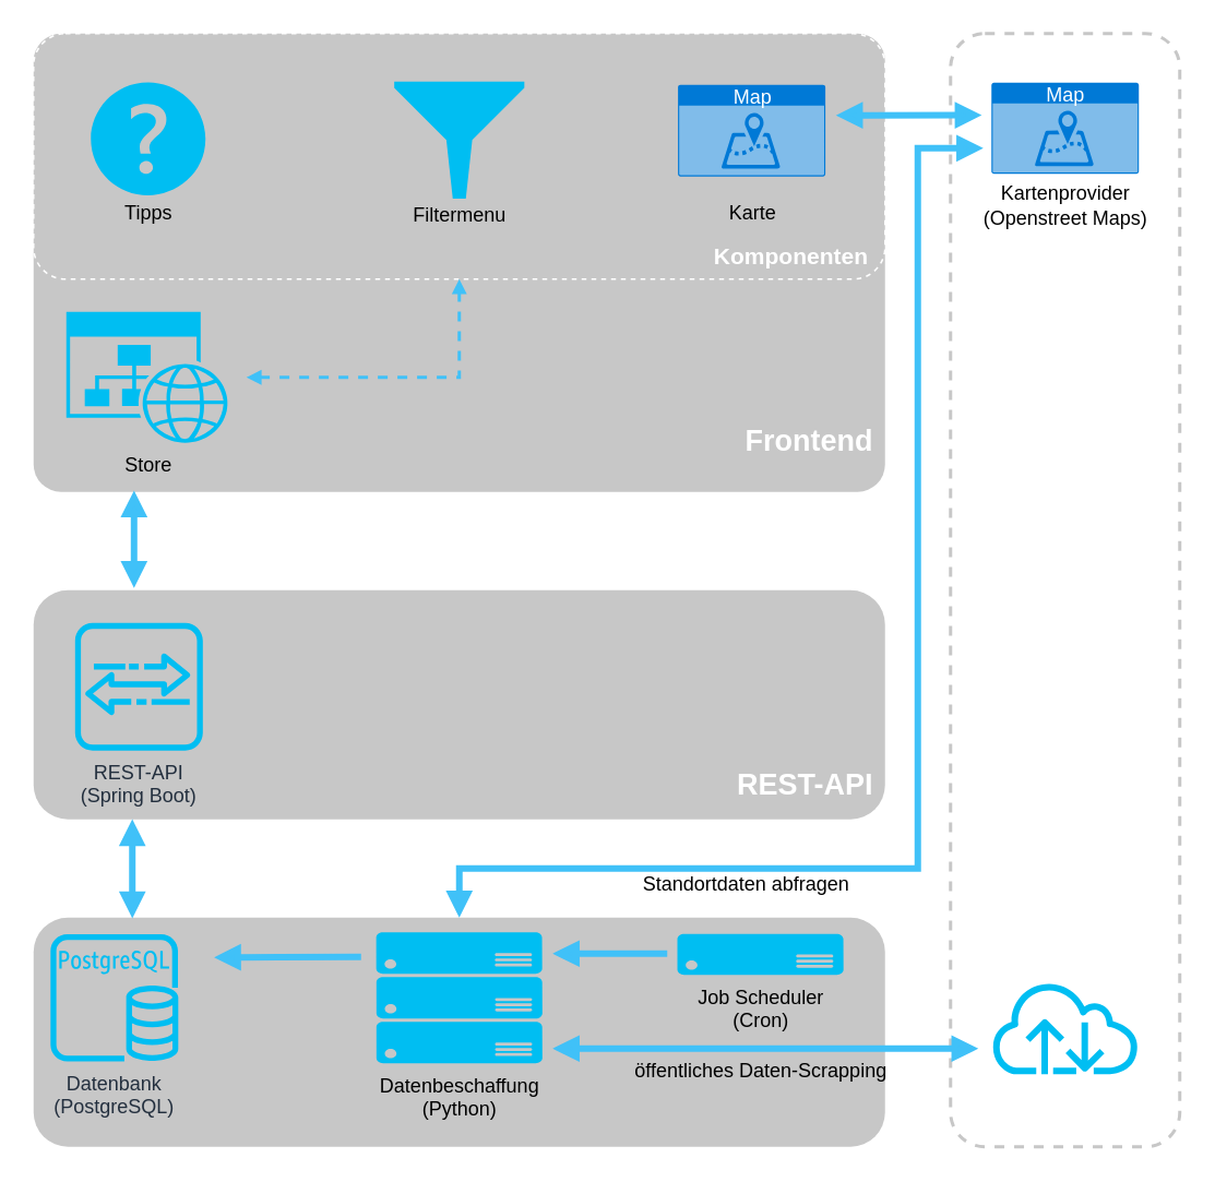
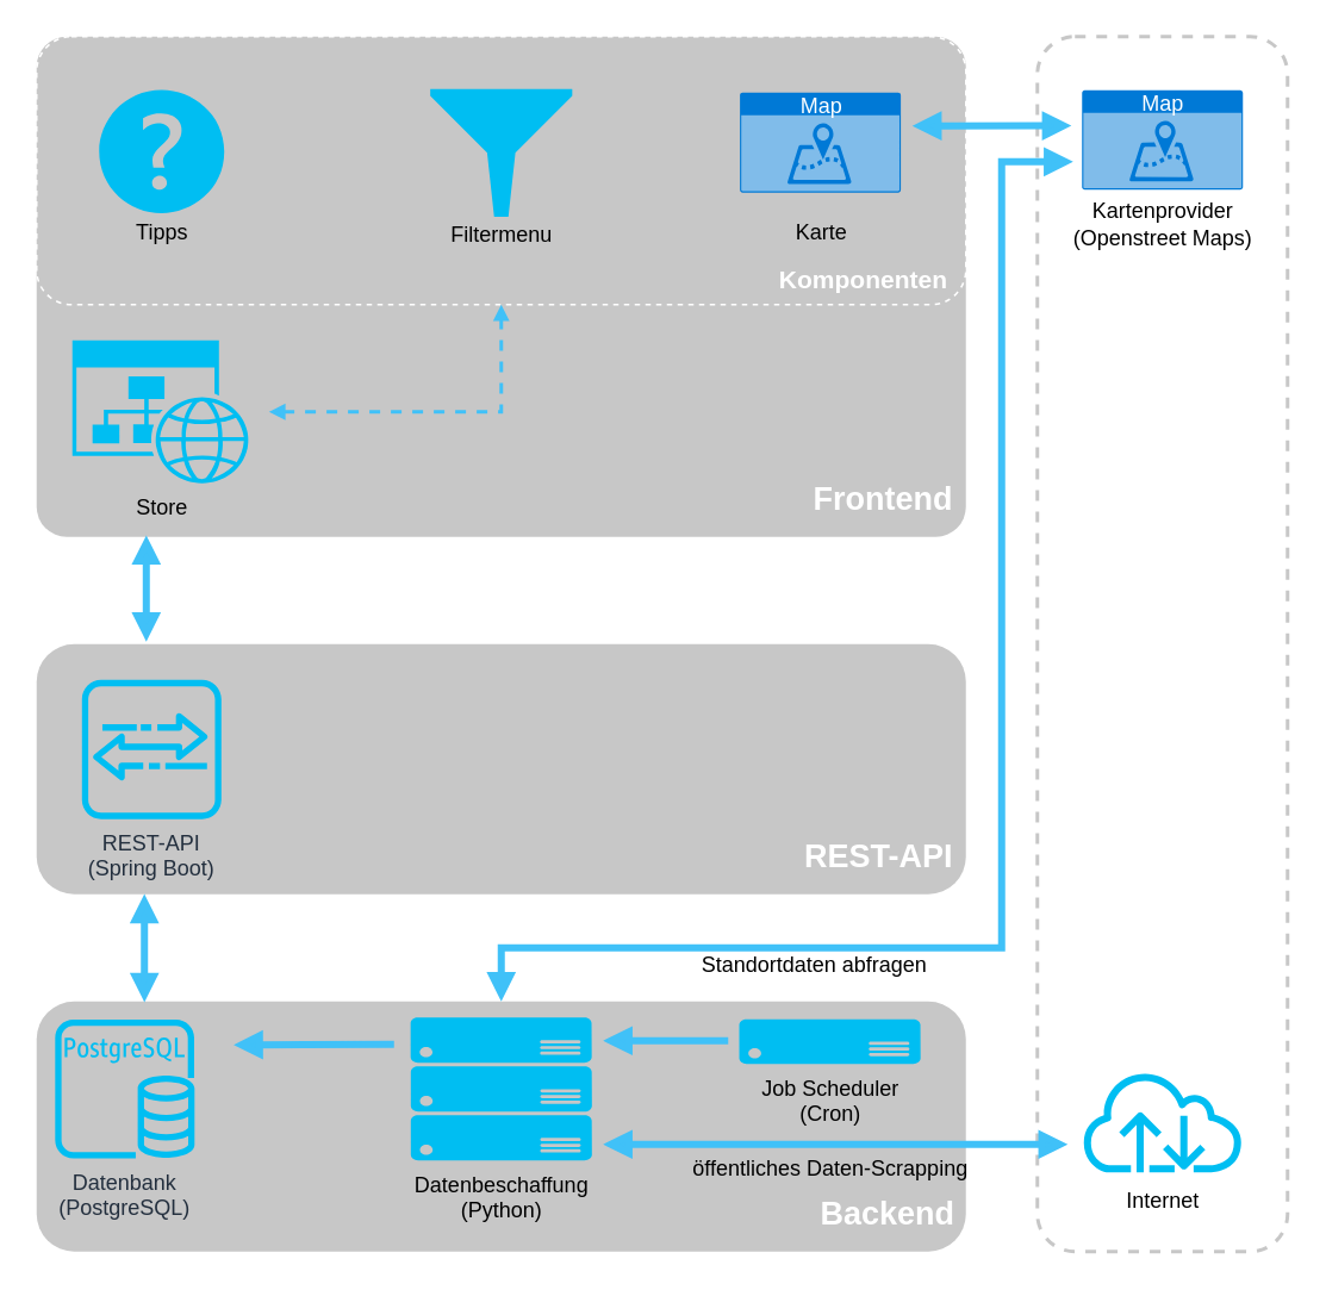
  <mxCell id="0" />
  <mxCell id="1" parent="0" />
  <mxCell id="2" value="" style="rounded=1;whiteSpace=wrap;html=1;labelBackgroundColor=none;fillColor=none;dashed=1;strokeColor=#FFFFFF;" vertex="1" parent="1"><mxGeometry x="20" y="170" width="520" height="130" as="geometry" /></mxCell>
  <mxCell id="3" value="" style="group" parent="1" vertex="1" connectable="0"><mxGeometry x="580" y="20" width="140" height="680" as="geometry" /></mxCell>
  <mxCell id="4" value="" style="rounded=1;whiteSpace=wrap;html=1;fillColor=none;fontColor=#333333;strokeColor=#C7C7C7;dashed=1;strokeWidth=2;" parent="3" vertex="1"><mxGeometry width="140" height="680" as="geometry" /></mxCell>
  <mxCell id="5" value="Map" style="html=1;strokeColor=none;fillColor=#0079D6;labelPosition=center;verticalLabelPosition=middle;verticalAlign=top;align=center;fontSize=12;outlineConnect=0;spacingTop=-6;fontColor=#FFFFFF;sketch=0;shape=mxgraph.sitemap.map;" parent="3" vertex="1"><mxGeometry x="25" y="30" width="90" height="55.7" as="geometry" /></mxCell>
  <mxCell id="6" value="Kartenprovider&lt;br&gt;(Openstreet Maps)" style="text;html=1;align=center;verticalAlign=middle;resizable=0;points=[];autosize=1;strokeColor=none;fillColor=none;" parent="3" vertex="1"><mxGeometry x="10" y="90.003" width="120" height="30" as="geometry" /></mxCell>
  <mxCell id="7" value="" style="sketch=0;outlineConnect=0;fontColor=#232F3E;gradientColor=none;strokeColor=#00BEF2;fillColor=none;dashed=0;verticalLabelPosition=bottom;verticalAlign=top;align=center;html=1;fontSize=12;fontStyle=0;aspect=fixed;shape=mxgraph.aws4.resourceIcon;resIcon=mxgraph.aws4.internet;" parent="3" vertex="1"><mxGeometry x="15" y="552.219" width="110" height="110" as="geometry" /></mxCell>
+ <mxCell id="8" value="Internet" style="text;html=1;align=center;verticalAlign=middle;resizable=0;points=[];autosize=1;strokeColor=none;fillColor=none;" parent="3" vertex="1"><mxGeometry x="40" y="642.222" width="60" height="20" as="geometry" /></mxCell>
  <mxCell id="9" value="" style="group" parent="1" vertex="1" connectable="0"><mxGeometry x="20" y="560" width="528.9" height="140" as="geometry" /></mxCell>
  <mxCell id="10" value="" style="rounded=1;whiteSpace=wrap;html=1;fillColor=#C7C7C7;fontColor=#333333;strokeColor=none;" parent="9" vertex="1"><mxGeometry width="520" height="140" as="geometry" /></mxCell>
  <mxCell id="11" value="Datenbeschaffung&lt;br&gt;(Python)" style="verticalLabelPosition=bottom;html=1;verticalAlign=top;align=center;strokeColor=none;fillColor=#00BEF2;shape=mxgraph.azure.server_rack;" parent="9" vertex="1"><mxGeometry x="209.268" y="9" width="101.463" height="80" as="geometry" /></mxCell>
  <mxCell id="12" value="Job Scheduler&lt;br&gt;(Cron)" style="verticalLabelPosition=bottom;html=1;verticalAlign=top;align=center;strokeColor=none;fillColor=#00BEF2;shape=mxgraph.azure.server;" parent="9" vertex="1"><mxGeometry x="393.171" y="10" width="101.463" height="25" as="geometry" /></mxCell>
  <mxCell id="13" value="Datenbank&lt;br&gt;(PostgreSQL)" style="sketch=0;outlineConnect=0;fontColor=#232F3E;gradientColor=none;fillColor=#00BEF2;strokeColor=none;dashed=0;verticalLabelPosition=bottom;verticalAlign=top;align=center;html=1;fontSize=12;fontStyle=0;aspect=fixed;pointerEvents=1;shape=mxgraph.aws4.rds_postgresql_instance;" parent="9" vertex="1"><mxGeometry x="10.366" y="10" width="78" height="78" as="geometry" /></mxCell>
  <mxCell id="14" value="" style="endArrow=block;startArrow=block;html=1;rounded=0;fillColor=#dae8fc;startFill=1;endFill=1;strokeWidth=4;strokeColor=#40C1F8;" parent="9" edge="1"><mxGeometry width="50" height="50" relative="1" as="geometry"><mxPoint x="577" y="80" as="sourcePoint" /><mxPoint x="317" y="80" as="targetPoint" /></mxGeometry></mxCell>
+ <mxCell id="15" value="Backend" style="text;html=1;align=right;verticalAlign=middle;resizable=0;points=[];autosize=1;strokeColor=none;fillColor=none;fontSize=18;fontStyle=1;fontColor=#FFFFFF;" vertex="1" parent="9"><mxGeometry x="425" y="104" width="90" height="30" as="geometry" /></mxCell>
  <mxCell id="16" value="öffentliches Daten-Scrapping" style="text;html=1;align=center;verticalAlign=middle;resizable=0;points=[];autosize=1;strokeColor=none;fillColor=none;" vertex="1" parent="9"><mxGeometry x="358.9" y="84" width="170" height="20" as="geometry" /></mxCell>
  <mxCell id="17" value="" style="group" parent="1" vertex="1" connectable="0"><mxGeometry x="20" y="360" width="520" height="140" as="geometry" /></mxCell>
  <mxCell id="18" value="" style="rounded=1;whiteSpace=wrap;html=1;fillColor=#C7C7C7;fontColor=#333333;strokeColor=none;" parent="17" vertex="1"><mxGeometry width="520" height="140" as="geometry" /></mxCell>
  <mxCell id="19" value="REST-API&lt;br&gt;(Spring Boot)" style="sketch=0;outlineConnect=0;fontColor=#232F3E;gradientColor=none;fillColor=#00BEF2;strokeColor=none;dashed=0;verticalLabelPosition=bottom;verticalAlign=top;align=center;html=1;fontSize=12;fontStyle=0;aspect=fixed;shape=mxgraph.aws4.agent2;" parent="17" vertex="1"><mxGeometry x="25.366" y="20" width="78" height="78" as="geometry" /></mxCell>
  <mxCell id="20" value="REST-API" style="text;html=1;align=right;verticalAlign=middle;resizable=0;points=[];autosize=1;strokeColor=none;fillColor=none;fontSize=18;fontStyle=1;fontColor=#FFFFFF;" vertex="1" parent="17"><mxGeometry x="414" y="104" width="100" height="30" as="geometry" /></mxCell>
  <mxCell id="21" value="" style="group;fontSize=16;" parent="1" vertex="1" connectable="0"><mxGeometry x="130" y="160" width="410" height="140" as="geometry" /></mxCell>
  <mxCell id="22" value="" style="rounded=1;whiteSpace=wrap;html=1;fillColor=#C7C7C7;fontColor=#333333;strokeColor=none;arcSize=6;" parent="21" vertex="1"><mxGeometry x="-110" y="-140" width="520" height="280" as="geometry" /></mxCell>
  <mxCell id="23" value="" style="rounded=1;whiteSpace=wrap;html=1;dashed=1;labelBackgroundColor=none;strokeColor=#FFFFFF;fillColor=none;arcSize=13;" vertex="1" parent="21"><mxGeometry x="-110" y="-140" width="520" height="150" as="geometry" /></mxCell>
  <mxCell id="24" value="Store" style="verticalLabelPosition=bottom;html=1;verticalAlign=top;align=center;strokeColor=none;fillColor=#00BEF2;shape=mxgraph.azure.website_generic;pointerEvents=1;" vertex="1" parent="21"><mxGeometry x="-90" y="30" width="100" height="80" as="geometry" /></mxCell>
- <mxCell id="25" value="Frontend" style="text;html=1;align=right;verticalAlign=middle;resizable=0;points=[];autosize=1;strokeColor=none;fillColor=none;fontSize=18;fontStyle=1;fontColor=#FFFFFF;" vertex="1" parent="21"><mxGeometry x="314" y="94" width="90" height="30" as="geometry" /></mxCell>
+ <mxCell id="25" value="Frontend" style="text;html=1;align=right;verticalAlign=middle;resizable=0;points=[];autosize=1;strokeColor=none;fillColor=none;fontSize=18;fontStyle=1;fontColor=#FFFFFF;" vertex="1" parent="21"><mxGeometry x="314" y="104" width="90" height="30" as="geometry" /></mxCell>
  <mxCell id="26" value="" style="endArrow=block;startArrow=block;html=1;rounded=0;fillColor=#dae8fc;startFill=1;endFill=1;strokeWidth=2;strokeColor=#40C1F8;exitX=0.25;exitY=0.75;exitDx=0;exitDy=0;exitPerimeter=0;dashed=1;entryX=0.5;entryY=1;entryDx=0;entryDy=0;endSize=4;startSize=4;" edge="1" parent="21" source="22" target="23"><mxGeometry width="50" height="50" relative="1" as="geometry"><mxPoint x="-50" y="20" as="sourcePoint" /><mxPoint x="130" y="10" as="targetPoint" /><Array as="points"><mxPoint x="150" y="70" /></Array></mxGeometry></mxCell>
  <mxCell id="27" value="" style="sketch=0;aspect=fixed;pointerEvents=1;shadow=0;dashed=0;html=1;strokeColor=none;labelPosition=center;verticalLabelPosition=bottom;verticalAlign=top;align=center;fillColor=#00BEF2;shape=mxgraph.mscae.enterprise.filter;labelBackgroundColor=none;" vertex="1" parent="21"><mxGeometry x="110.28" y="-110.75" width="79.44" height="71.5" as="geometry" /></mxCell>
  <mxCell id="28" value="Filtermenu" style="text;html=1;align=center;verticalAlign=middle;resizable=0;points=[];autosize=1;strokeColor=none;fillColor=none;" vertex="1" parent="21"><mxGeometry x="115" y="-39.25" width="70" height="20" as="geometry" /></mxCell>
  <mxCell id="29" value="" style="sketch=0;pointerEvents=1;shadow=0;dashed=0;html=1;strokeColor=none;fillColor=#00BEF2;labelPosition=center;verticalLabelPosition=bottom;verticalAlign=top;outlineConnect=0;align=center;shape=mxgraph.office.concepts.help;labelBackgroundColor=none;" vertex="1" parent="21"><mxGeometry x="-75" y="-110.13" width="70" height="69" as="geometry" /></mxCell>
  <mxCell id="30" value="Tipps" style="text;html=1;align=center;verticalAlign=middle;resizable=0;points=[];autosize=1;strokeColor=none;fillColor=none;" vertex="1" parent="21"><mxGeometry x="-60" y="-39.88" width="40" height="20" as="geometry" /></mxCell>
  <mxCell id="31" value="" style="endArrow=block;startArrow=block;html=1;rounded=0;fillColor=#dae8fc;startFill=1;endFill=1;strokeWidth=4;strokeColor=#40C1F8;exitX=0.116;exitY=0.003;exitDx=0;exitDy=0;exitPerimeter=0;entryX=0.116;entryY=0.999;entryDx=0;entryDy=0;entryPerimeter=0;" parent="1" edge="1" target="18" source="10"><mxGeometry width="50" height="50" relative="1" as="geometry"><mxPoint x="189.52" y="560.42" as="sourcePoint" /><mxPoint x="188.7" y="499.3" as="targetPoint" /></mxGeometry></mxCell>
  <mxCell id="32" value="" style="endArrow=block;startArrow=none;html=1;rounded=0;fillColor=#dae8fc;startFill=0;endFill=1;strokeWidth=4;strokeColor=#40C1F8;entryX=0.212;entryY=0.174;entryDx=0;entryDy=0;entryPerimeter=0;" parent="1" edge="1" target="10"><mxGeometry width="50" height="50" relative="1" as="geometry"><mxPoint x="220" y="584" as="sourcePoint" /><mxPoint x="231.7" y="584.3" as="targetPoint" /></mxGeometry></mxCell>
  <mxCell id="33" value="" style="endArrow=block;startArrow=none;html=1;rounded=0;fillColor=#dae8fc;startFill=0;endFill=1;strokeWidth=4;strokeColor=#40C1F8;" parent="1" edge="1"><mxGeometry width="50" height="50" relative="1" as="geometry"><mxPoint x="407" y="582" as="sourcePoint" /><mxPoint x="337" y="582" as="targetPoint" /></mxGeometry></mxCell>
  <mxCell id="34" value="" style="endArrow=block;startArrow=block;html=1;rounded=0;fillColor=#dae8fc;startFill=1;endFill=1;strokeWidth=4;strokeColor=#40C1F8;exitX=0.118;exitY=-0.01;exitDx=0;exitDy=0;exitPerimeter=0;entryX=0.118;entryY=0.993;entryDx=0;entryDy=0;entryPerimeter=0;" parent="1" edge="1" target="2" source="18"><mxGeometry width="50" height="50" relative="1" as="geometry"><mxPoint x="189.52" y="361.42" as="sourcePoint" /><mxPoint x="188.7" y="300.3" as="targetPoint" /></mxGeometry></mxCell>
  <mxCell id="35" value="" style="endArrow=block;startArrow=block;html=1;rounded=0;fillColor=#dae8fc;startFill=1;endFill=1;strokeWidth=4;strokeColor=#40C1F8;exitX=0.5;exitY=0;exitDx=0;exitDy=0;entryX=0.143;entryY=0.103;entryDx=0;entryDy=0;entryPerimeter=0;" parent="1" source="10" edge="1" target="4"><mxGeometry width="50" height="50" relative="1" as="geometry"><mxPoint x="240" y="570" as="sourcePoint" /><mxPoint x="599" y="220" as="targetPoint" /><Array as="points"><mxPoint x="280" y="530" /><mxPoint x="560" y="530" /><mxPoint x="560" y="90" /></Array></mxGeometry></mxCell>
  <mxCell id="36" value="Map" style="html=1;strokeColor=none;fillColor=#0079D6;labelPosition=center;verticalLabelPosition=middle;verticalAlign=top;align=center;fontSize=12;outlineConnect=0;spacingTop=-6;fontColor=#FFFFFF;sketch=0;shape=mxgraph.sitemap.map;" vertex="1" parent="1"><mxGeometry x="413.57" y="51.25" width="90" height="56" as="geometry" /></mxCell>
  <mxCell id="37" value="Karte" style="text;html=1;align=center;verticalAlign=middle;resizable=0;points=[];autosize=1;strokeColor=none;fillColor=none;" vertex="1" parent="1"><mxGeometry x="438.57" y="120.25" width="40" height="20" as="geometry" /></mxCell>
  <mxCell id="38" value="" style="endArrow=block;startArrow=block;html=1;rounded=0;fillColor=#dae8fc;startFill=1;endFill=1;strokeWidth=4;strokeColor=#40C1F8;entryX=0.136;entryY=0.088;entryDx=0;entryDy=0;entryPerimeter=0;" parent="1" edge="1"><mxGeometry width="50" height="50" relative="1" as="geometry"><mxPoint x="510" y="70" as="sourcePoint" /><mxPoint x="599.04" y="69.84" as="targetPoint" /></mxGeometry></mxCell>
  <mxCell id="39" value="Komponenten" style="text;html=1;align=right;verticalAlign=middle;resizable=0;points=[];autosize=1;strokeColor=none;fillColor=none;fontSize=14;fontStyle=1;fontColor=#FFFFFF;" vertex="1" parent="1"><mxGeometry x="421" y="146" width="110" height="20" as="geometry" /></mxCell>
  <mxCell id="40" value="Standortdaten abfragen" style="text;html=1;align=center;verticalAlign=middle;resizable=0;points=[];autosize=1;strokeColor=none;fillColor=none;" vertex="1" parent="1"><mxGeometry x="385" y="530" width="140" height="20" as="geometry" /></mxCell>
